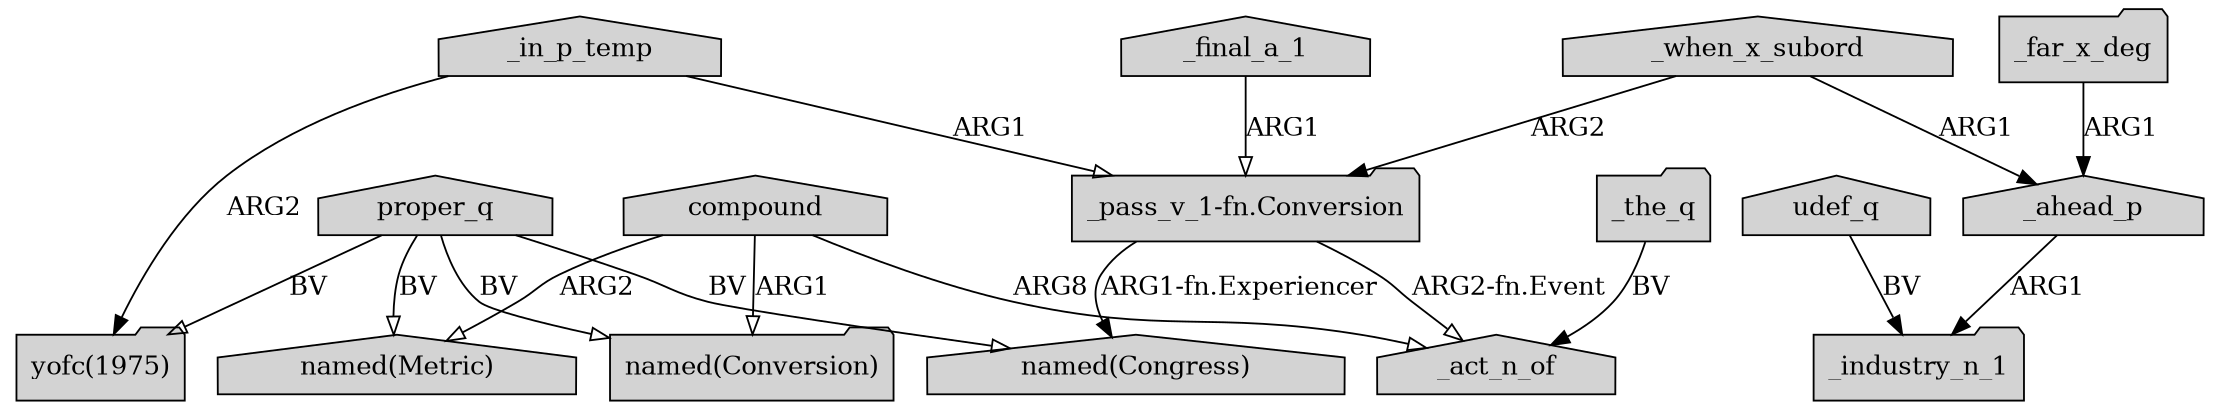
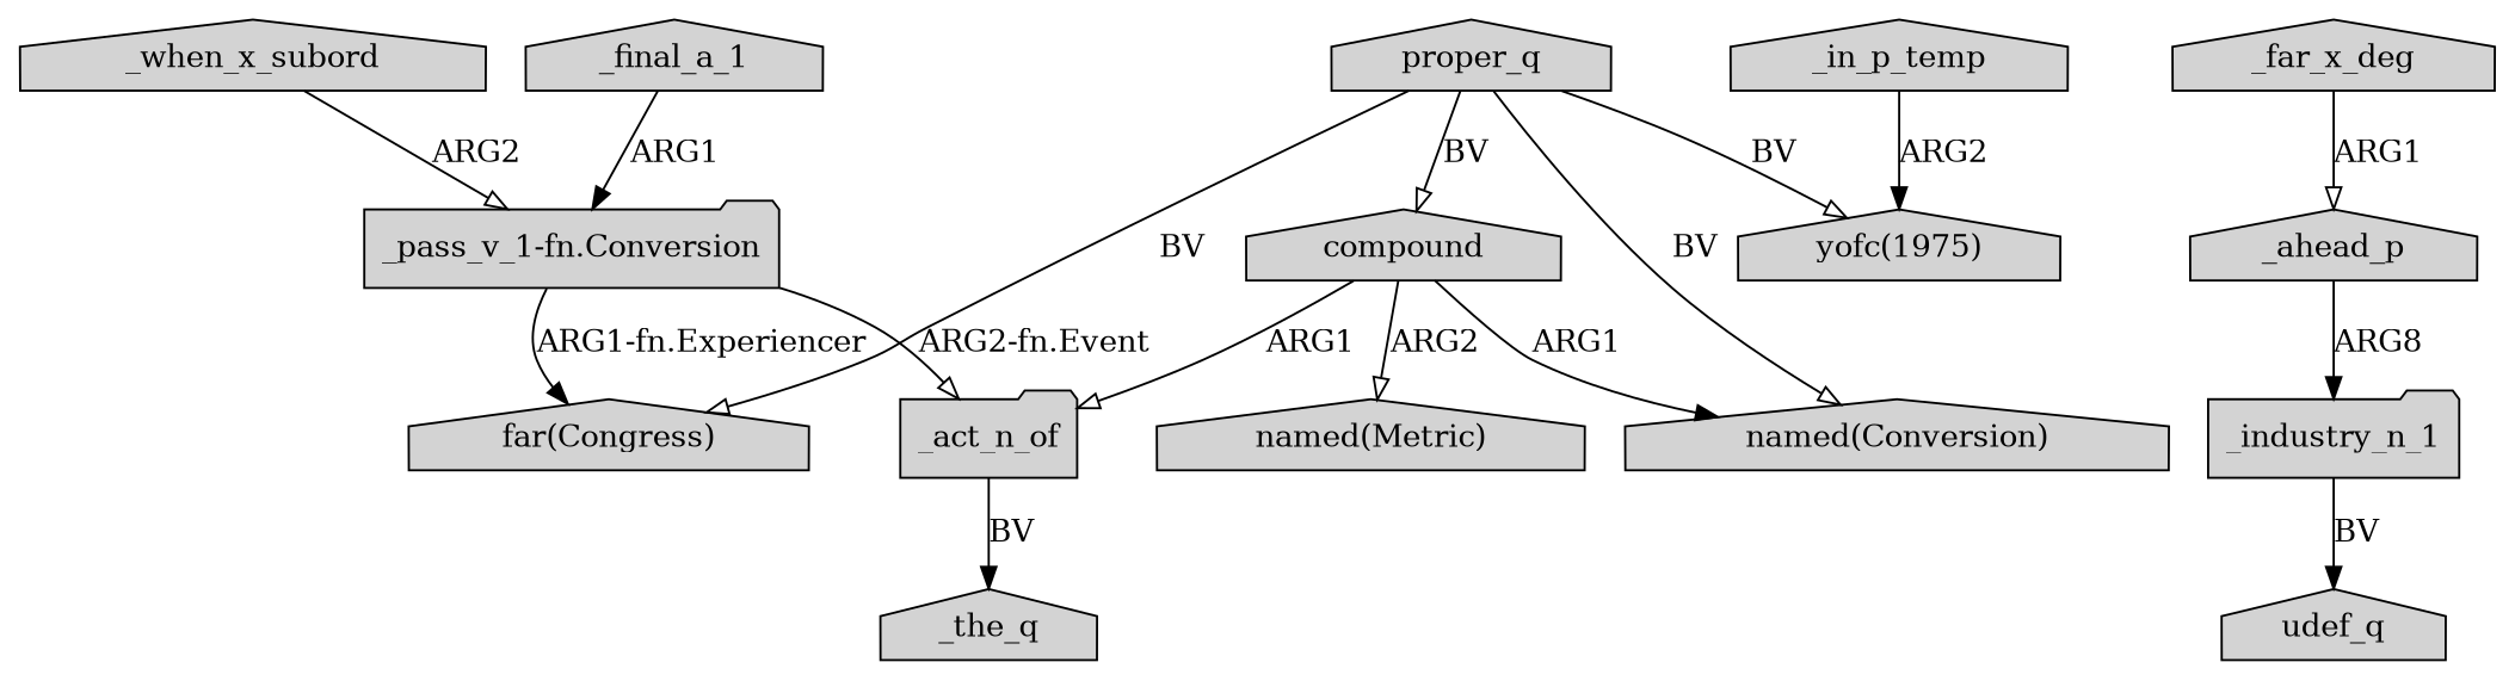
  digraph {
    fontname="DejaVu Serif"
    node [fontname="DejaVu Serif" shape=house style=filled]
    edge [arrowhead=normal fontname="DejaVu Serif"]
    n1 [label="_pass_v_1-fn.Conversion" shape=folder]
    _when_x_subord
    _ahead_p
-   "named(Congress)"
-   _act_n_of
+   "named(Congress)" [label="far(Congress)"]
+   _act_n_of [shape=folder]
    _industry_n_1 [shape=folder]
    compound
    "named(Metric)"
-   "named(Conversion)" [shape=folder]
+   "named(Conversion)"
    _final_a_1
    proper_q
-   "yofc(1975)" [shape=folder]
-   _far_x_deg [shape=folder]
+   "yofc(1975)"
+   _far_x_deg
    _in_p_temp
-   _the_q [shape=folder]
+   _the_q
    udef_q
    n1 -> "named(Congress)" [label="ARG1-fn.Experiencer"]
    n1 -> _act_n_of [arrowhead=onormal label="ARG2-fn.Event"]
-   _when_x_subord -> n1 [label=ARG2]
-   _when_x_subord -> _ahead_p [label=ARG1]
-   _ahead_p -> _industry_n_1 [label=ARG1]
-   compound -> _act_n_of [arrowhead=onormal label=ARG8]
+   _when_x_subord -> n1 [arrowhead=onormal label=ARG2]
+   _ahead_p -> _industry_n_1 [label=ARG8]
+   compound -> _act_n_of [arrowhead=onormal label=ARG1]
    compound -> "named(Metric)" [arrowhead=onormal label=ARG2]
-   compound -> "named(Conversion)" [arrowhead=onormal label=ARG1]
-   _final_a_1 -> n1 [arrowhead=onormal label=ARG1]
+   compound -> "named(Conversion)" [label=ARG1]
+   _final_a_1 -> n1 [label=ARG1]
    proper_q -> "named(Congress)" [arrowhead=onormal label=BV]
-   proper_q -> "named(Metric)" [arrowhead=onormal label=BV]
+   proper_q -> compound [arrowhead=onormal label=BV]
    proper_q -> "named(Conversion)" [arrowhead=onormal label=BV]
    proper_q -> "yofc(1975)" [arrowhead=onormal label=BV]
-   _far_x_deg -> _ahead_p [label=ARG1]
-   _in_p_temp -> n1 [arrowhead=onormal label=ARG1]
+   _far_x_deg -> _ahead_p [arrowhead=onormal label=ARG1]
    _in_p_temp -> "yofc(1975)" [label=ARG2]
-   _the_q -> _act_n_of [label=BV]
-   udef_q -> _industry_n_1 [label=BV]
+   _act_n_of -> _the_q [label=BV]
+   _industry_n_1 -> udef_q [label=BV]
  }
